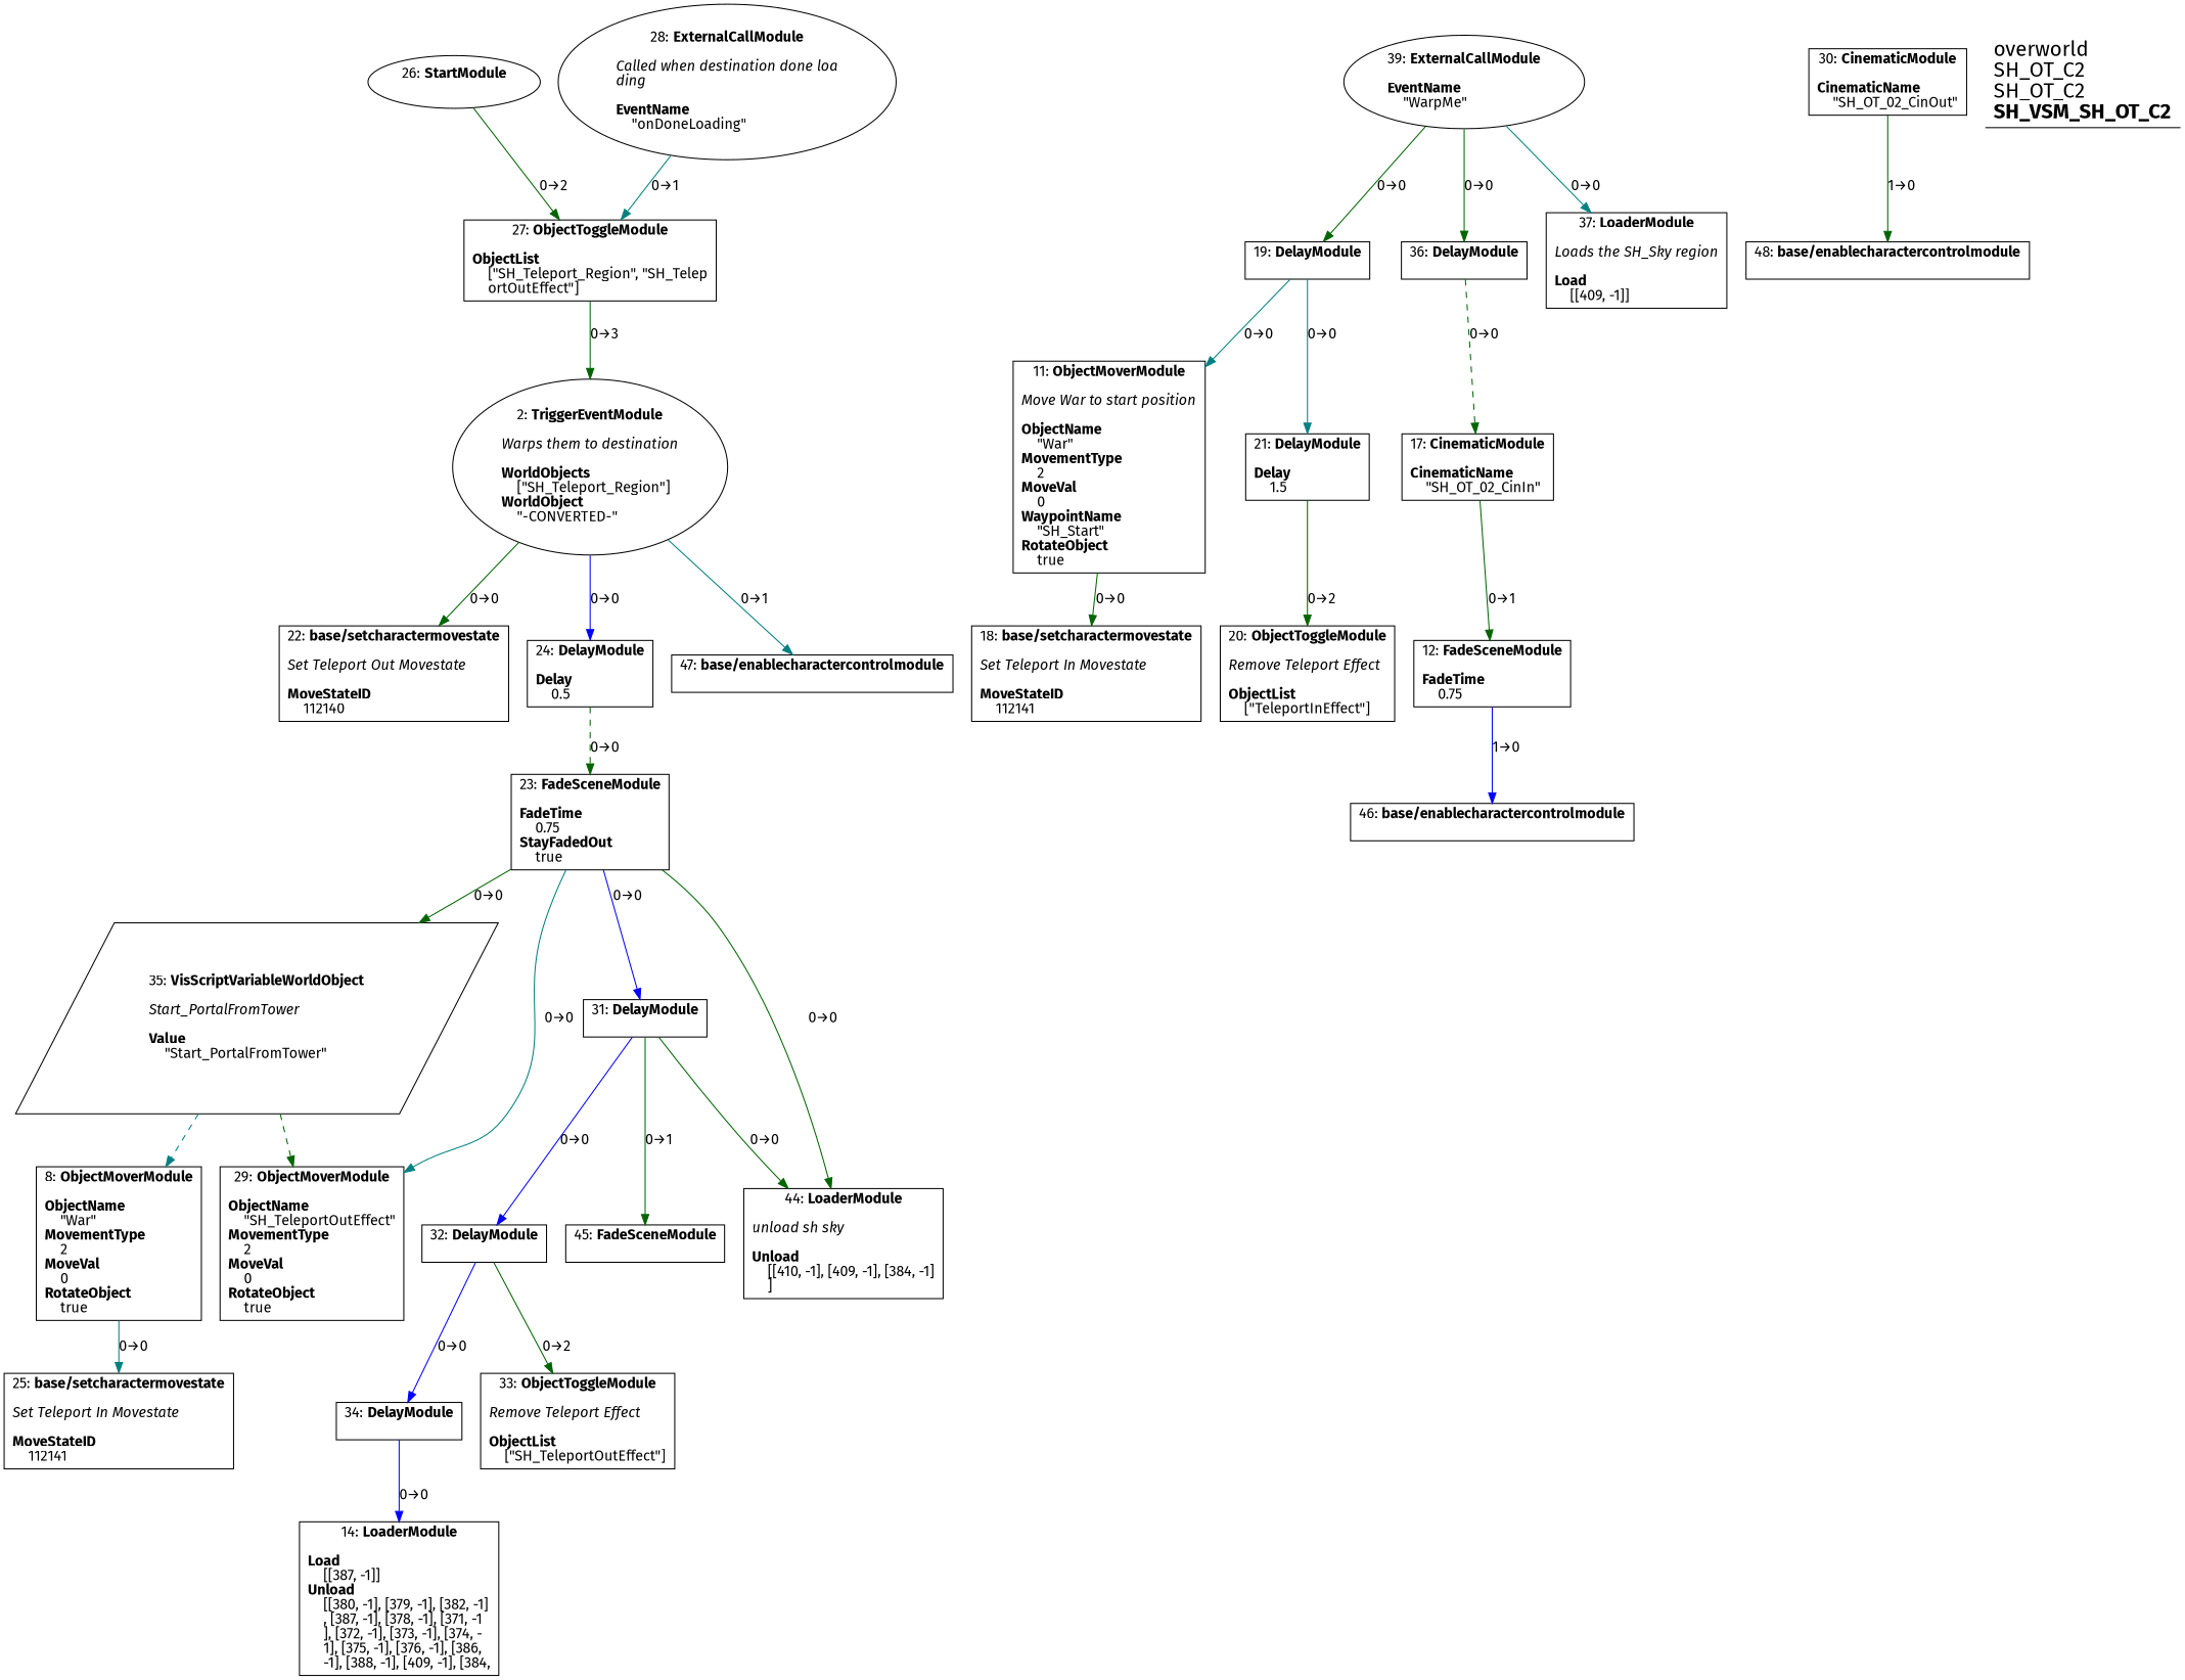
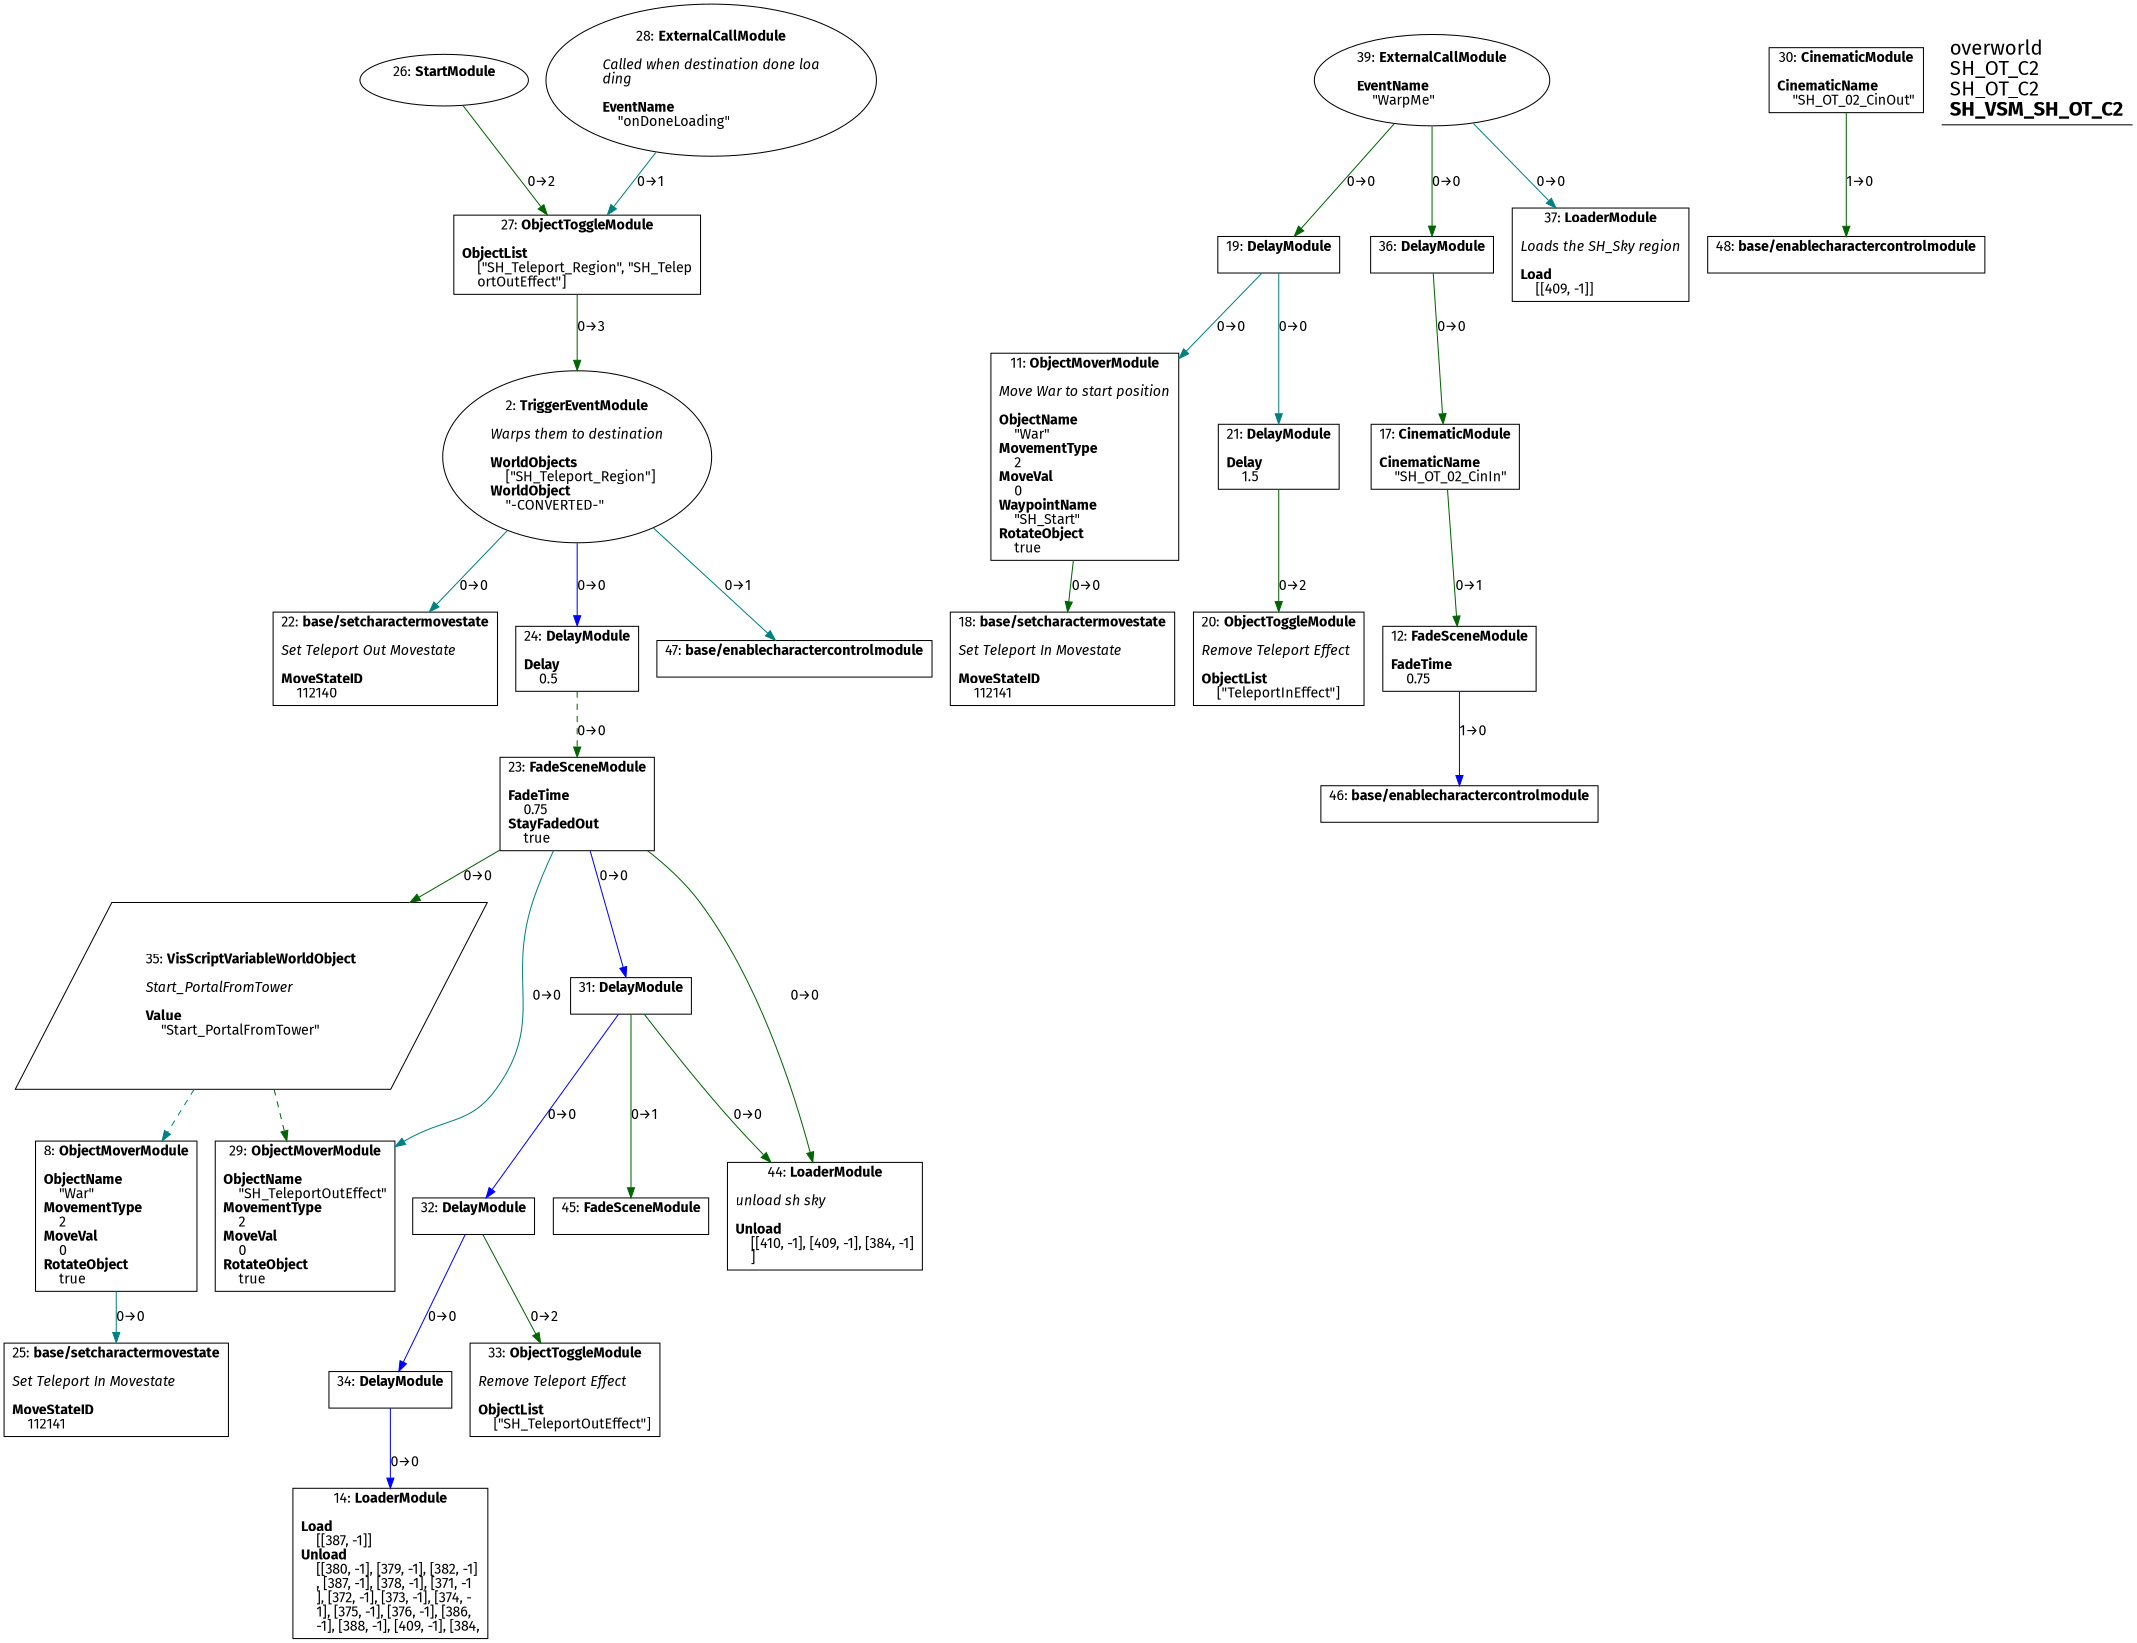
  digraph {
    fontname="Fira Sans"
    splines=spline
    node [fontname="Fira Sans" shape=box]
    edge [color=darkgreen fontname="Fira Sans"]
    n1 [label=<2: <b>TriggerEventModule</b><br/><br/><i>Warps them to destination<br align="left"/></i><br align="left"/><b>WorldObjects</b><br align="left"/>    [&quot;SH_Teleport_Region&quot;]<br align="left"/><b>WorldObject</b><br align="left"/>    &quot;-CONVERTED-&quot;<br align="left"/>> shape=oval]
    n2 [label=<22: <b>base/setcharactermovestate</b><br/><br/><i>Set Teleport Out Movestate<br align="left"/></i><br align="left"/><b>MoveStateID</b><br align="left"/>    112140<br align="left"/>>]
    n3 [label=<24: <b>DelayModule</b><br/><br/><b>Delay</b><br align="left"/>    0.5<br align="left"/>>]
    n4 [label=<47: <b>base/enablecharactercontrolmodule</b><br/><br/>>]
    n5 [label=<23: <b>FadeSceneModule</b><br/><br/><b>FadeTime</b><br align="left"/>    0.75<br align="left"/><b>StayFadedOut</b><br align="left"/>    true<br align="left"/>>]
    n6 [label=<35: <b>VisScriptVariableWorldObject</b><br/><br/><i>Start_PortalFromTower<br align="left"/></i><br align="left"/><b>Value</b><br align="left"/>    &quot;Start_PortalFromTower&quot;<br align="left"/>> shape=parallelogram]
    n7 [label=<29: <b>ObjectMoverModule</b><br/><br/><b>ObjectName</b><br align="left"/>    &quot;SH_TeleportOutEffect&quot;<br align="left"/><b>MovementType</b><br align="left"/>    2<br align="left"/><b>MoveVal</b><br align="left"/>    0<br align="left"/><b>RotateObject</b><br align="left"/>    true<br align="left"/>>]
    n8 [label=<31: <b>DelayModule</b><br/><br/>>]
    n9 [label=<44: <b>LoaderModule</b><br/><br/><i>unload sh sky<br align="left"/></i><br align="left"/><b>Unload</b><br align="left"/>    [[410, -1], [409, -1], [384, -1]<br align="left"/>    ]<br align="left"/>>]
    n10 [label=<8: <b>ObjectMoverModule</b><br/><br/><b>ObjectName</b><br align="left"/>    &quot;War&quot;<br align="left"/><b>MovementType</b><br align="left"/>    2<br align="left"/><b>MoveVal</b><br align="left"/>    0<br align="left"/><b>RotateObject</b><br align="left"/>    true<br align="left"/>>]
    n11 [label=<25: <b>base/setcharactermovestate</b><br/><br/><i>Set Teleport In Movestate<br align="left"/></i><br align="left"/><b>MoveStateID</b><br align="left"/>    112141<br align="left"/>>]
    n12 [label=<11: <b>ObjectMoverModule</b><br/><br/><i>Move War to start position<br align="left"/></i><br align="left"/><b>ObjectName</b><br align="left"/>    &quot;War&quot;<br align="left"/><b>MovementType</b><br align="left"/>    2<br align="left"/><b>MoveVal</b><br align="left"/>    0<br align="left"/><b>WaypointName</b><br align="left"/>    &quot;SH_Start&quot;<br align="left"/><b>RotateObject</b><br align="left"/>    true<br align="left"/>>]
    n13 [label=<18: <b>base/setcharactermovestate</b><br/><br/><i>Set Teleport In Movestate<br align="left"/></i><br align="left"/><b>MoveStateID</b><br align="left"/>    112141<br align="left"/>>]
    n14 [label=<12: <b>FadeSceneModule</b><br/><br/><b>FadeTime</b><br align="left"/>    0.75<br align="left"/>>]
    n15 [label=<46: <b>base/enablecharactercontrolmodule</b><br/><br/>>]
    n16 [label=<14: <b>LoaderModule</b><br/><br/><b>Load</b><br align="left"/>    [[387, -1]]<br align="left"/><b>Unload</b><br align="left"/>    [[380, -1], [379, -1], [382, -1]<br align="left"/>    , [387, -1], [378, -1], [371, -1<br align="left"/>    ], [372, -1], [373, -1], [374, -<br align="left"/>    1], [375, -1], [376, -1], [386, <br align="left"/>    -1], [388, -1], [409, -1], [384,<br align="left"/>>]
    n17 [label=<17: <b>CinematicModule</b><br/><br/><b>CinematicName</b><br align="left"/>    &quot;SH_OT_02_CinIn&quot;<br align="left"/>>]
    n18 [label=<19: <b>DelayModule</b><br/><br/>>]
    n19 [label=<21: <b>DelayModule</b><br/><br/><b>Delay</b><br align="left"/>    1.5<br align="left"/>>]
    n20 [label=<20: <b>ObjectToggleModule</b><br/><br/><i>Remove Teleport Effect<br align="left"/></i><br align="left"/><b>ObjectList</b><br align="left"/>    [&quot;TeleportInEffect&quot;]<br align="left"/>>]
    n21 [label=<30: <b>CinematicModule</b><br/><br/><b>CinematicName</b><br align="left"/>    &quot;SH_OT_02_CinOut&quot;<br align="left"/>>]
    n22 [label=<48: <b>base/enablecharactercontrolmodule</b><br/><br/>>]
    n23 [label=<32: <b>DelayModule</b><br/><br/>>]
    n24 [label=<45: <b>FadeSceneModule</b><br/><br/>>]
    n25 [label=<33: <b>ObjectToggleModule</b><br/><br/><i>Remove Teleport Effect<br align="left"/></i><br align="left"/><b>ObjectList</b><br align="left"/>    [&quot;SH_TeleportOutEffect&quot;]<br align="left"/>>]
    n26 [label=<34: <b>DelayModule</b><br/><br/>>]
    n27 [label=<26: <b>StartModule</b><br/><br/>> shape=oval]
    n28 [label=<27: <b>ObjectToggleModule</b><br/><br/><b>ObjectList</b><br align="left"/>    [&quot;SH_Teleport_Region&quot;, &quot;SH_Telep<br align="left"/>    ortOutEffect&quot;]<br align="left"/>>]
    n29 [label=<28: <b>ExternalCallModule</b><br/><br/><i>Called when destination done loa<br align="left"/>ding<br align="left"/></i><br align="left"/><b>EventName</b><br align="left"/>    &quot;onDoneLoading&quot;<br align="left"/>> shape=oval]
    n30 [label=<36: <b>DelayModule</b><br/><br/>>]
    n31 [label=<37: <b>LoaderModule</b><br/><br/><i>Loads the SH_Sky region<br align="left"/></i><br align="left"/><b>Load</b><br align="left"/>    [[409, -1]]<br align="left"/>>]
    n32 [label=<39: <b>ExternalCallModule</b><br/><br/><b>EventName</b><br align="left"/>    &quot;WarpMe&quot;<br align="left"/>> shape=oval]
    n33 [label=<<font point-size="20">overworld<br align="left"/>SH_OT_C2<br align="left"/>SH_OT_C2<br align="left"/><b>SH_VSM_SH_OT_C2</b><br align="left"/></font>> shape=underline]
-   n1 -> n2 [label="0→0"]
+   n1 -> n2 [color=teal label="0→0"]
    n1 -> n3 [color=blue label="0→0"]
    n1 -> n4 [color=teal label="0→1"]
    n3 -> n5 [label="0→0" style=dashed]
    n5 -> n6 [label="0→0"]
    n5 -> n7 [color=teal label="0→0"]
    n5 -> n8 [color=blue label="0→0"]
    n5 -> n9 [label="0→0"]
    n6 -> n7 [style=dashed]
    n6 -> n10 [color=teal style=dashed]
    n8 -> n9 [label="0→0"]
    n8 -> n23 [color=blue label="0→0"]
    n8 -> n24 [label="0→1"]
    n10 -> n11 [color=teal label="0→0"]
    n12 -> n13 [label="0→0"]
    n14 -> n15 [color=blue label="1→0"]
    n17 -> n14 [label="0→1"]
    n18 -> n12 [color=teal label="0→0"]
    n18 -> n19 [color=teal label="0→0"]
    n19 -> n20 [label="0→2"]
    n21 -> n22 [label="1→0"]
    n23 -> n25 [label="0→2"]
    n23 -> n26 [color=blue label="0→0"]
    n26 -> n16 [color=blue label="0→0"]
    n27 -> n28 [label="0→2"]
    n28 -> n1 [label="0→3"]
    n29 -> n28 [color=teal label="0→1"]
-   n30 -> n17 [label="0→0" style=dashed]
+   n30 -> n17 [label="0→0"]
    n32 -> n18 [label="0→0"]
    n32 -> n30 [label="0→0"]
    n32 -> n31 [color=teal label="0→0"]
  }
